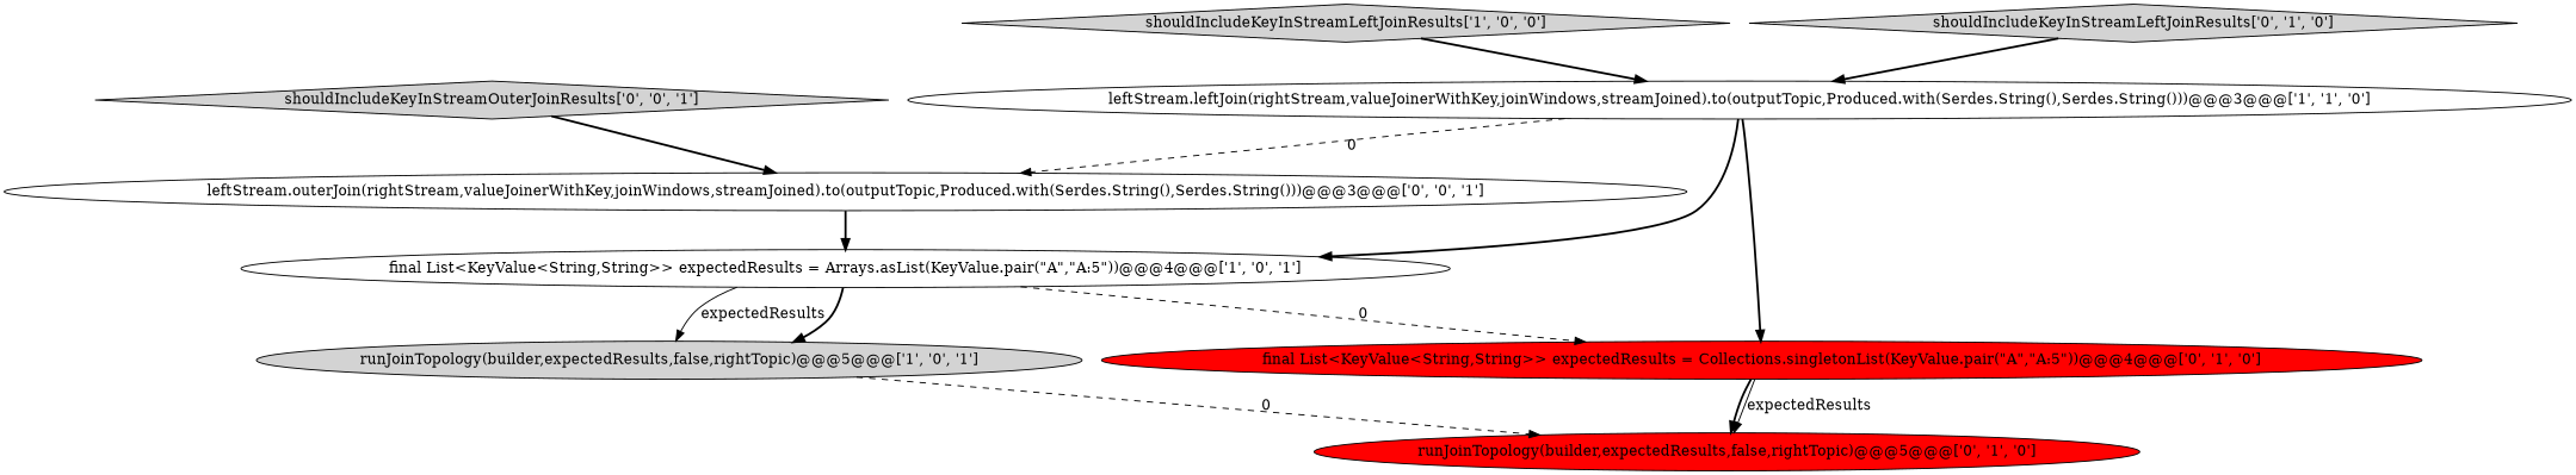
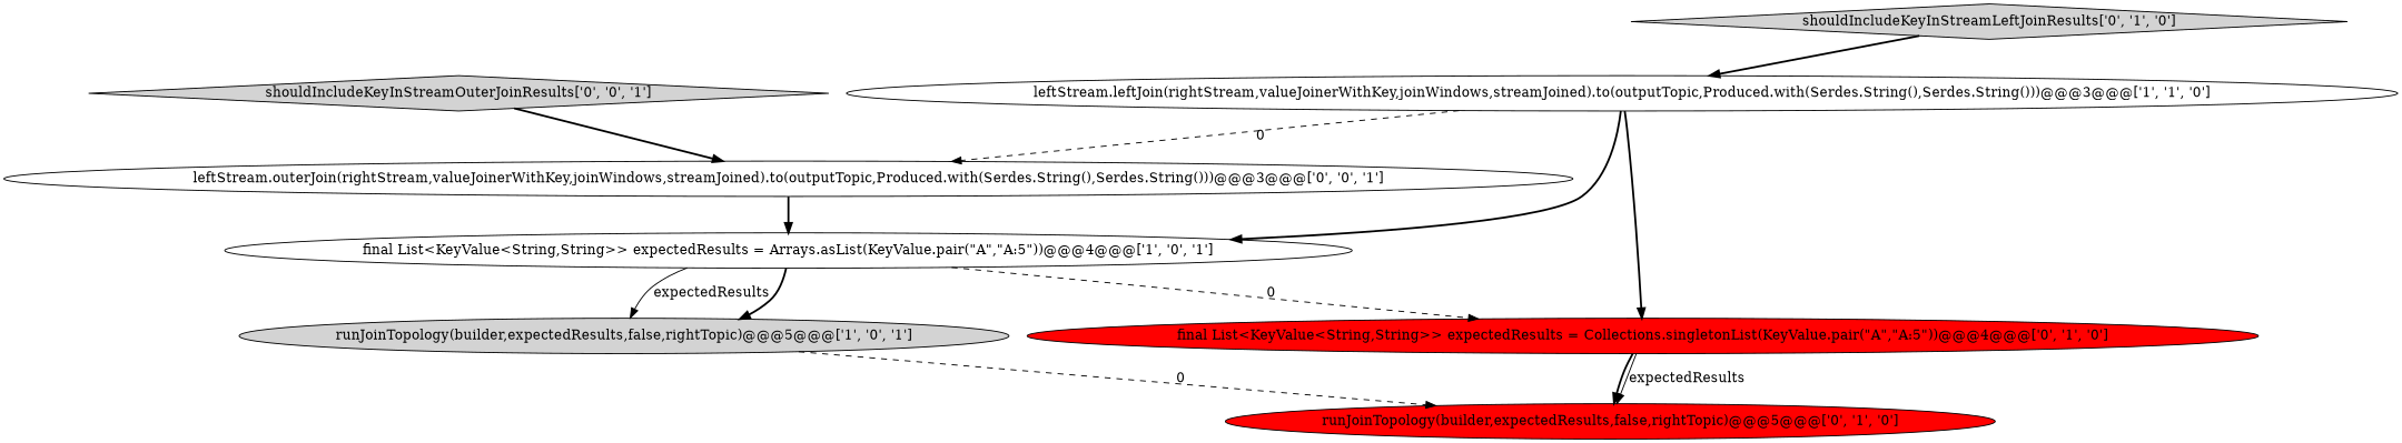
  digraph {
    node [fillcolor=lightgray shape=ellipse style=filled]
    edge [style=bold]
    n1 [label="runJoinTopology(builder,expectedResults,false,rightTopic)@@@5@@@['1', '0', '1']"]
    n2 [fillcolor=red label="runJoinTopology(builder,expectedResults,false,rightTopic)@@@5@@@['0', '1', '0']"]
    n3 [label="shouldIncludeKeyInStreamOuterJoinResults['0', '0', '1']" shape=diamond]
    n4 [fillcolor=white label="leftStream.outerJoin(rightStream,valueJoinerWithKey,joinWindows,streamJoined).to(outputTopic,Produced.with(Serdes.String(),Serdes.String()))@@@3@@@['0', '0', '1']"]
    n5 [fillcolor=white label="final List<KeyValue<String,String>> expectedResults = Arrays.asList(KeyValue.pair(\"A\",\"A:5\"))@@@4@@@['1', '0', '1']"]
    n6 [fillcolor=red label="final List<KeyValue<String,String>> expectedResults = Collections.singletonList(KeyValue.pair(\"A\",\"A:5\"))@@@4@@@['0', '1', '0']"]
-   n7 [label="shouldIncludeKeyInStreamLeftJoinResults['1', '0', '0']" shape=diamond]
    n8 [fillcolor=white label="leftStream.leftJoin(rightStream,valueJoinerWithKey,joinWindows,streamJoined).to(outputTopic,Produced.with(Serdes.String(),Serdes.String()))@@@3@@@['1', '1', '0']"]
    n9 [label="shouldIncludeKeyInStreamLeftJoinResults['0', '1', '0']" shape=diamond]
    n1 -> n2 [label=0 style=dashed]
    n3 -> n4
    n4 -> n5
    n5 -> n1 [label=expectedResults style=solid]
    n5 -> n1
    n5 -> n6 [label=0 style=dashed]
    n6 -> n2
    n6 -> n2 [label=expectedResults style=solid]
-   n7 -> n8
    n8 -> n4 [label=0 style=dashed]
    n8 -> n5
    n8 -> n6
    n9 -> n8
  }
